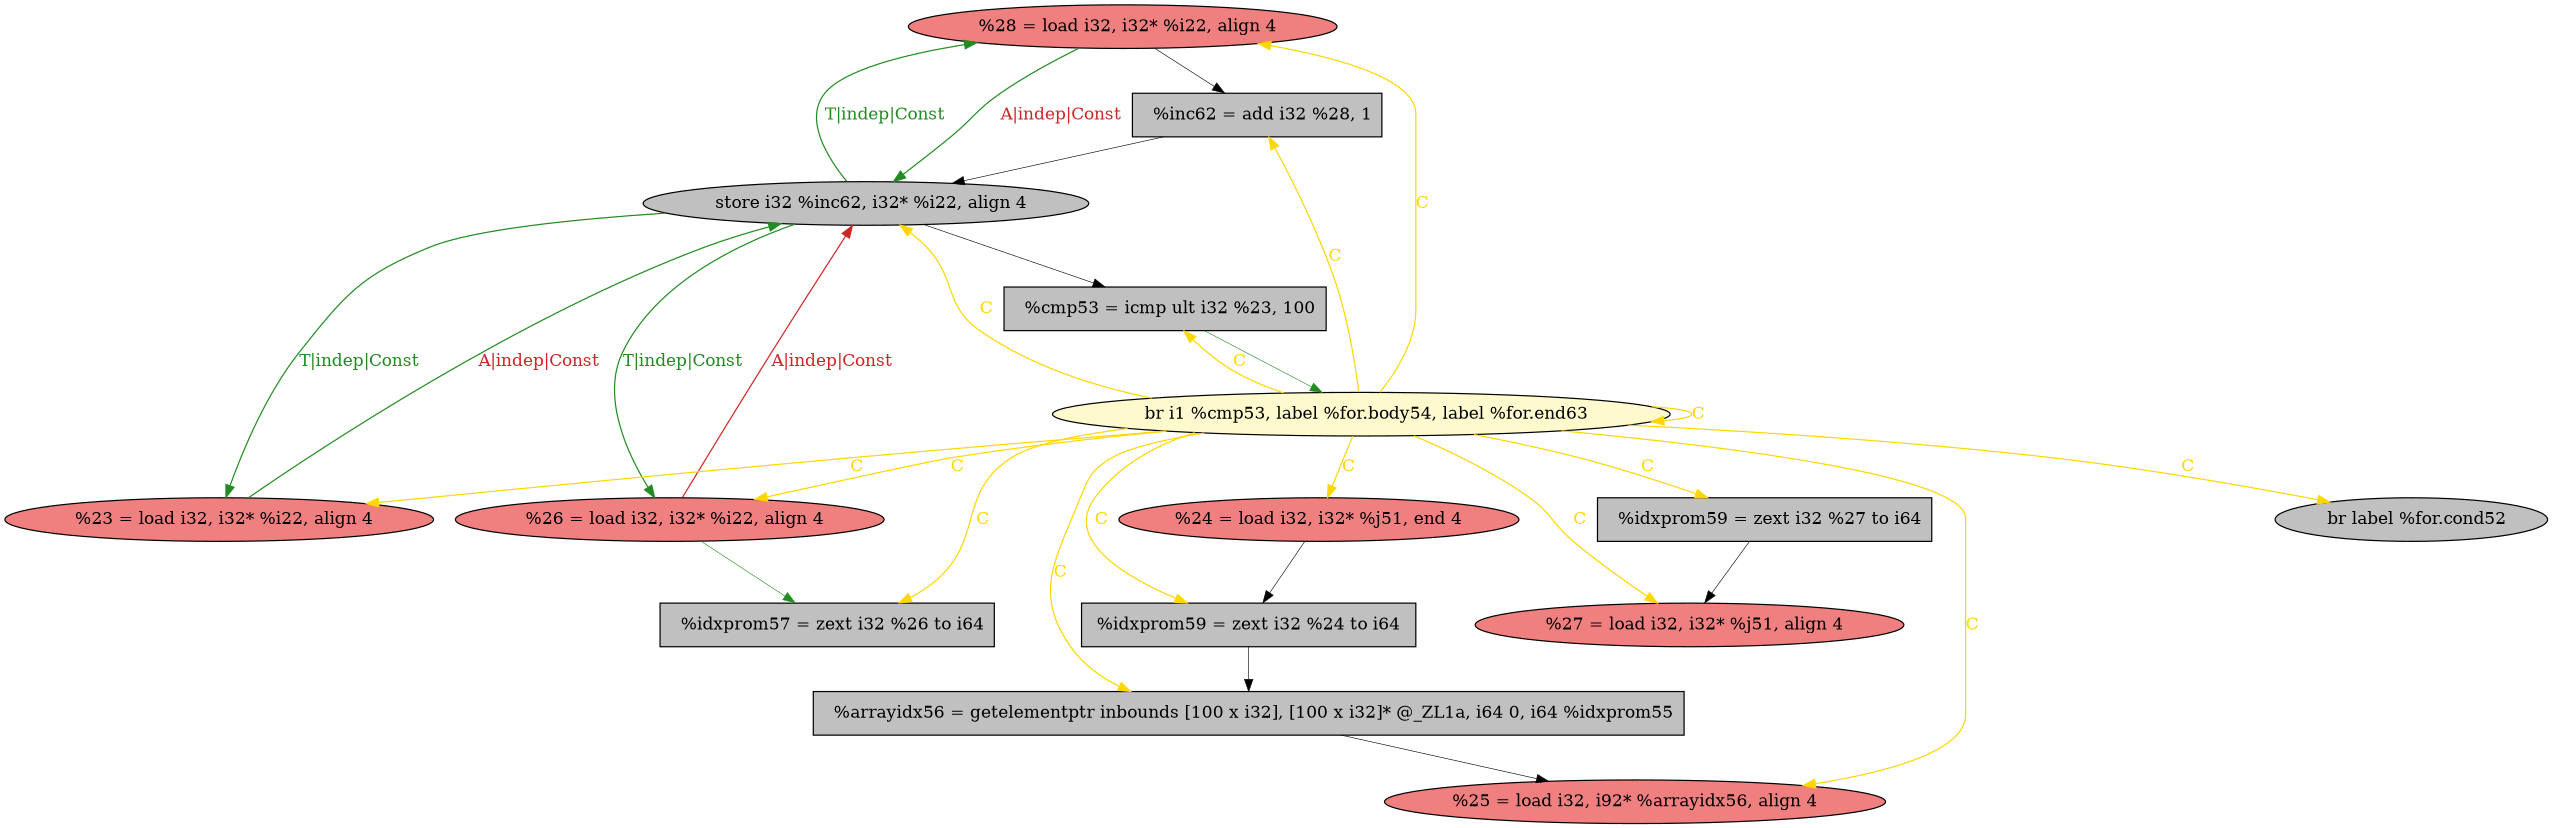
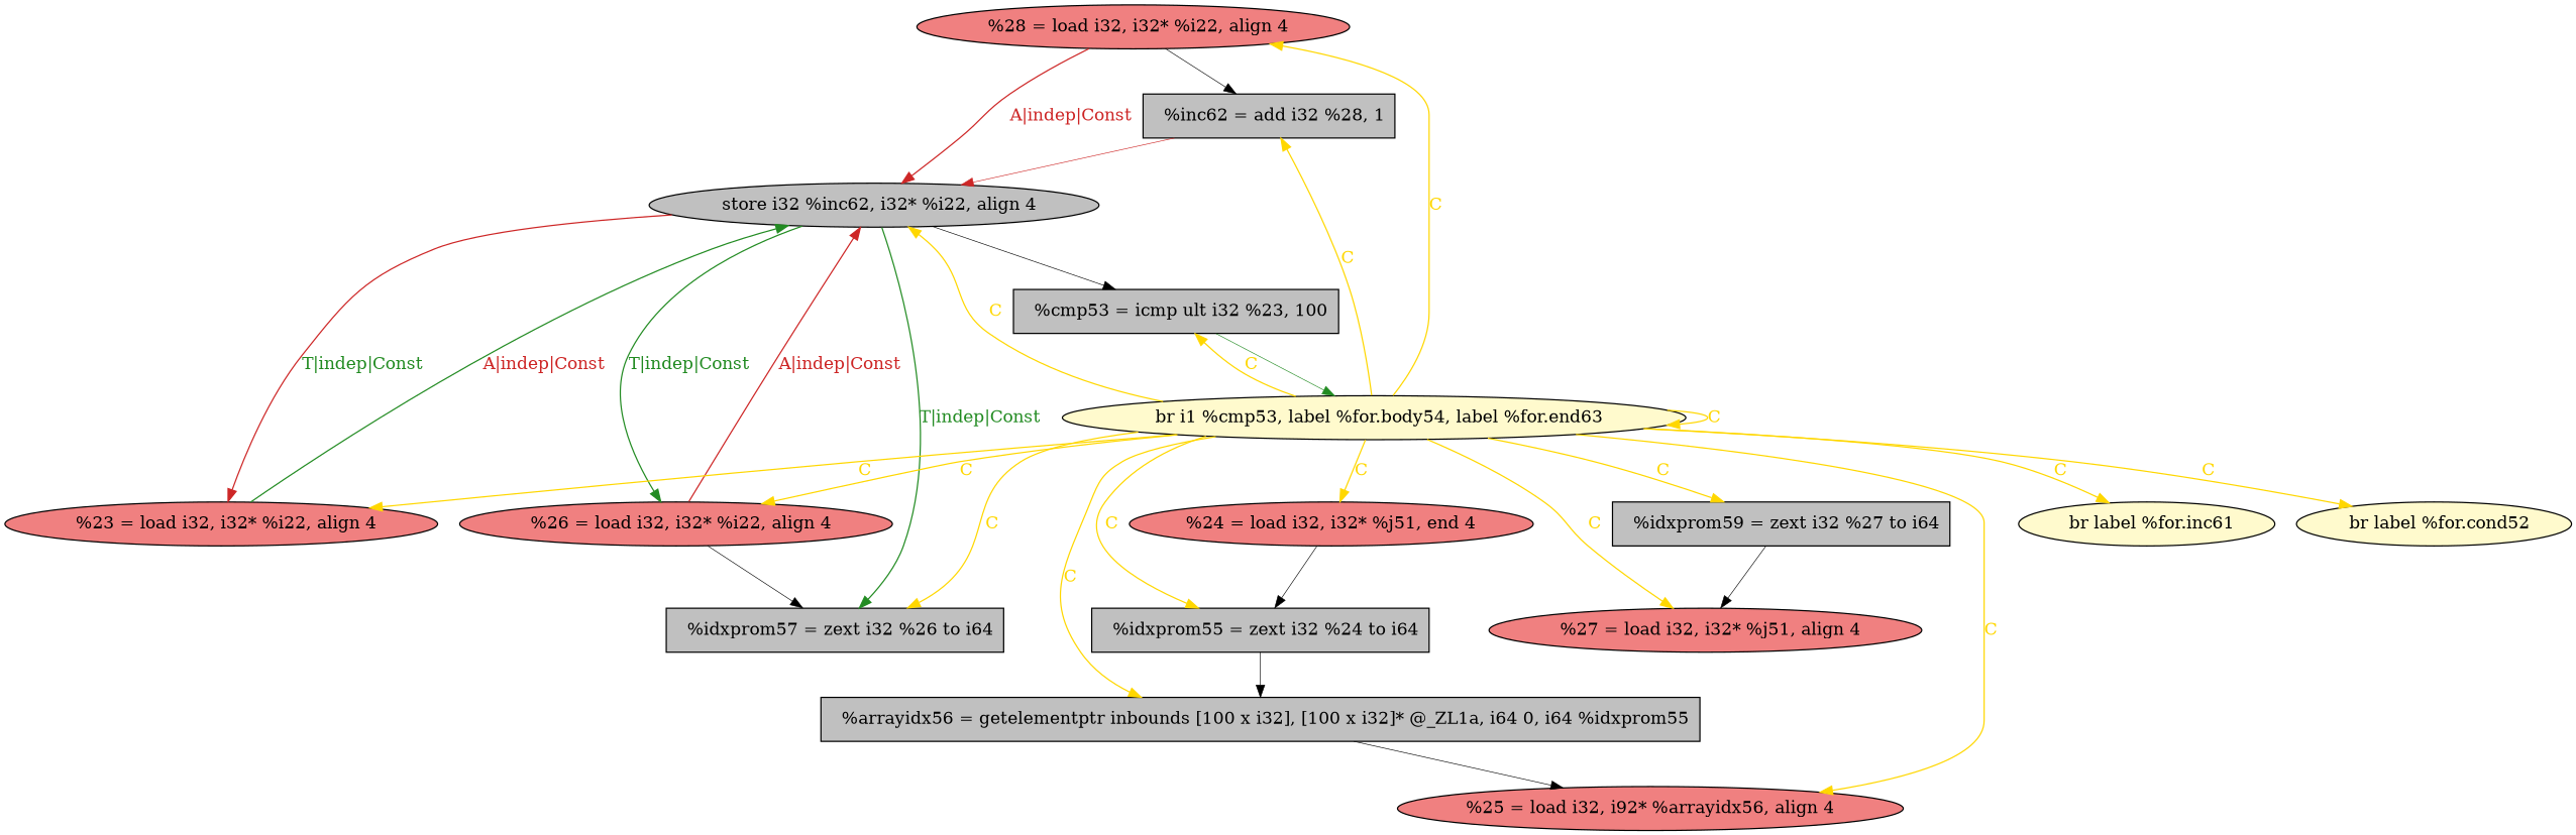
  digraph {
    node [fillcolor=grey shape=ellipse style=filled]
    edge [color=gold fontcolor=gold penwidth=1.0 style=solid]
    n1 [fillcolor=lightcoral label="  %28 = load i32, i32* %i22, align 4"]
    n2 [label="  %inc62 = add i32 %28, 1" shape=rectangle]
    n3 [label="  store i32 %inc62, i32* %i22, align 4"]
    n4 [fillcolor=lightcoral label="  %23 = load i32, i32* %i22, align 4"]
    n5 [fillcolor=lightcoral label="  %26 = load i32, i32* %i22, align 4"]
    n6 [label="  %cmp53 = icmp ult i32 %23, 100" shape=rectangle]
    n7 [fillcolor=lightcoral label="  %27 = load i32, i32* %j51, align 4"]
    n8 [label="  %idxprom59 = zext i32 %27 to i64" shape=rectangle]
+   n9 [fillcolor=lemonchiffon label="  br label %for.inc61"]
    n10 [fillcolor=lemonchiffon label="  br i1 %cmp53, label %for.body54, label %for.end63"]
-   n11 [label="  br label %for.cond52"]
+   n11 [fillcolor=lemonchiffon label="  br label %for.cond52"]
    n12 [label="  %idxprom57 = zext i32 %26 to i64" shape=rectangle]
    n13 [label="  %arrayidx56 = getelementptr inbounds [100 x i32], [100 x i32]* @_ZL1a, i64 0, i64 %idxprom55" shape=rectangle]
    n14 [fillcolor=lightcoral label="%24 = load i32, i32* %j51, end 4"]
-   n15 [label="%idxprom59 = zext i32 %24 to i64" shape=rectangle]
+   n15 [label="  %idxprom55 = zext i32 %24 to i64" shape=rectangle]
    n16 [fillcolor=lightcoral label="%25 = load i32, i92* %arrayidx56, align 4"]
    n1 -> n2 [color=black fontcolor=black penwidth=0.5]
-   n1 -> n3 [color=forestgreen fontcolor=firebrick3 label="A|indep|Const"]
-   n2 -> n3 [color=black fontcolor=black penwidth=0.5]
-   n3 -> n1 [color=forestgreen fontcolor=forestgreen label="T|indep|Const"]
-   n3 -> n4 [color=forestgreen fontcolor=forestgreen label="T|indep|Const"]
+   n1 -> n3 [color=firebrick3 fontcolor=firebrick3 label="A|indep|Const"]
+   n2 -> n3 [color=firebrick3 fontcolor=black penwidth=0.5]
+   n3 -> n12 [color=forestgreen fontcolor=forestgreen label="T|indep|Const"]
+   n3 -> n4 [color=firebrick3 fontcolor=forestgreen label="T|indep|Const"]
    n3 -> n5 [color=forestgreen fontcolor=forestgreen label="T|indep|Const"]
    n3 -> n6 [color=black fontcolor=black penwidth=0.5]
    n4 -> n3 [color=forestgreen fontcolor=firebrick3 label="A|indep|Const"]
    n5 -> n3 [color=firebrick3 fontcolor=firebrick3 label="A|indep|Const"]
-   n5 -> n12 [color=forestgreen fontcolor=black penwidth=0.5]
+   n5 -> n12 [color=black fontcolor=black penwidth=0.5]
    n6 -> n10 [color=forestgreen fontcolor=black penwidth=0.5]
    n8 -> n7 [color=black fontcolor=black penwidth=0.5]
    n10 -> n1 [label=C]
    n10 -> n2 [label=C]
    n10 -> n3 [label=C]
    n10 -> n4 [label=C]
    n10 -> n5 [label=C]
    n10 -> n6 [label=C]
    n10 -> n7 [label=C]
    n10 -> n8 [label=C]
+   n10 -> n9 [label=C]
    n10 -> n10 [label=C]
    n10 -> n11 [label=C]
    n10 -> n12 [label=C]
    n10 -> n13 [label=C]
    n10 -> n14 [label=C]
    n10 -> n15 [label=C]
    n10 -> n16 [label=C]
    n13 -> n16 [color=black fontcolor=black penwidth=0.5]
    n14 -> n15 [color=black fontcolor=black penwidth=0.5]
    n15 -> n13 [color=black fontcolor=black penwidth=0.5]
  }
